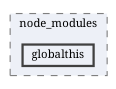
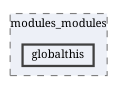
  digraph {
    compound=true
    rankdir=LR
    fontname="Noto Serif"
    n1 [color=grey25 fillcolor="#edf0f7" fontname="Noto Serif" fontsize=10 height=0.2 label=globalthis shape=box style="filled,bold" width=0.4]
    subgraph cluster_1 {
      bgcolor="#edf0f7"
      fontsize=10
-     label=node_modules
+     label=modules_modules
      pencolor=grey50
      style="filled,dashed"
      n1
    }
  }
